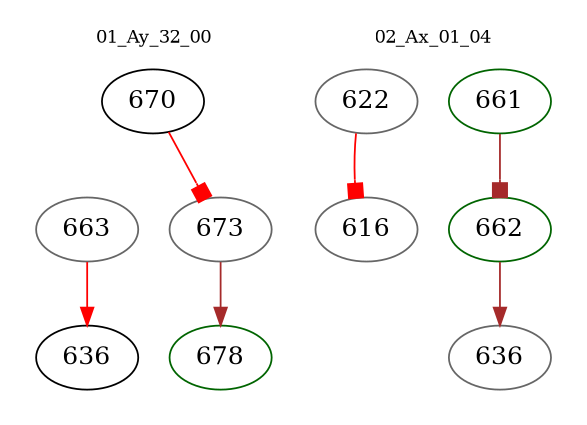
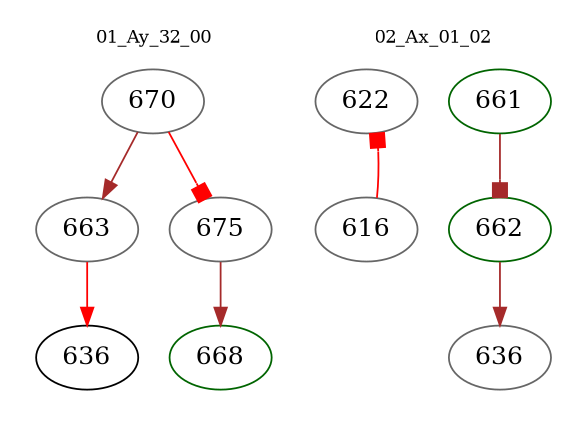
  digraph {
    node [color=gray40]
    edge [arrowhead=normal color=brown]
-   n1 [color=black label=670]
+   n1 [label=670]
    n2 [label=663]
-   n3 [label=673]
+   n3 [label=675]
    n4 [color=black label=636]
-   n5 [color=darkgreen label=678]
+   n5 [color=darkgreen label=668]
    n6 [color=darkgreen label=661]
    n7 [label=622]
    n8 [color=darkgreen label=662]
    n9 [label=616]
    n10 [label=636]
    subgraph cluster_1 {
      color=white
      fontsize=10
      label="01_Ay_32_00"
      n1
      n2
      n3
      n4
      n5
    }
    subgraph cluster_2 {
      color=white
      fontsize=10
-     label="02_Ax_01_04"
+     label="02_Ax_01_02"
      n6
      n7
      n8
      n9
      n10
    }
+   n1 -> n2
    n1 -> n3 [arrowhead=box color=red]
    n2 -> n4 [color=red]
    n3 -> n5
    n6 -> n8 [arrowhead=box]
-   n7 -> n9 [arrowhead=box color=red]
+   n9 -> n7 [arrowhead=box color=red]
    n8 -> n10
  }
